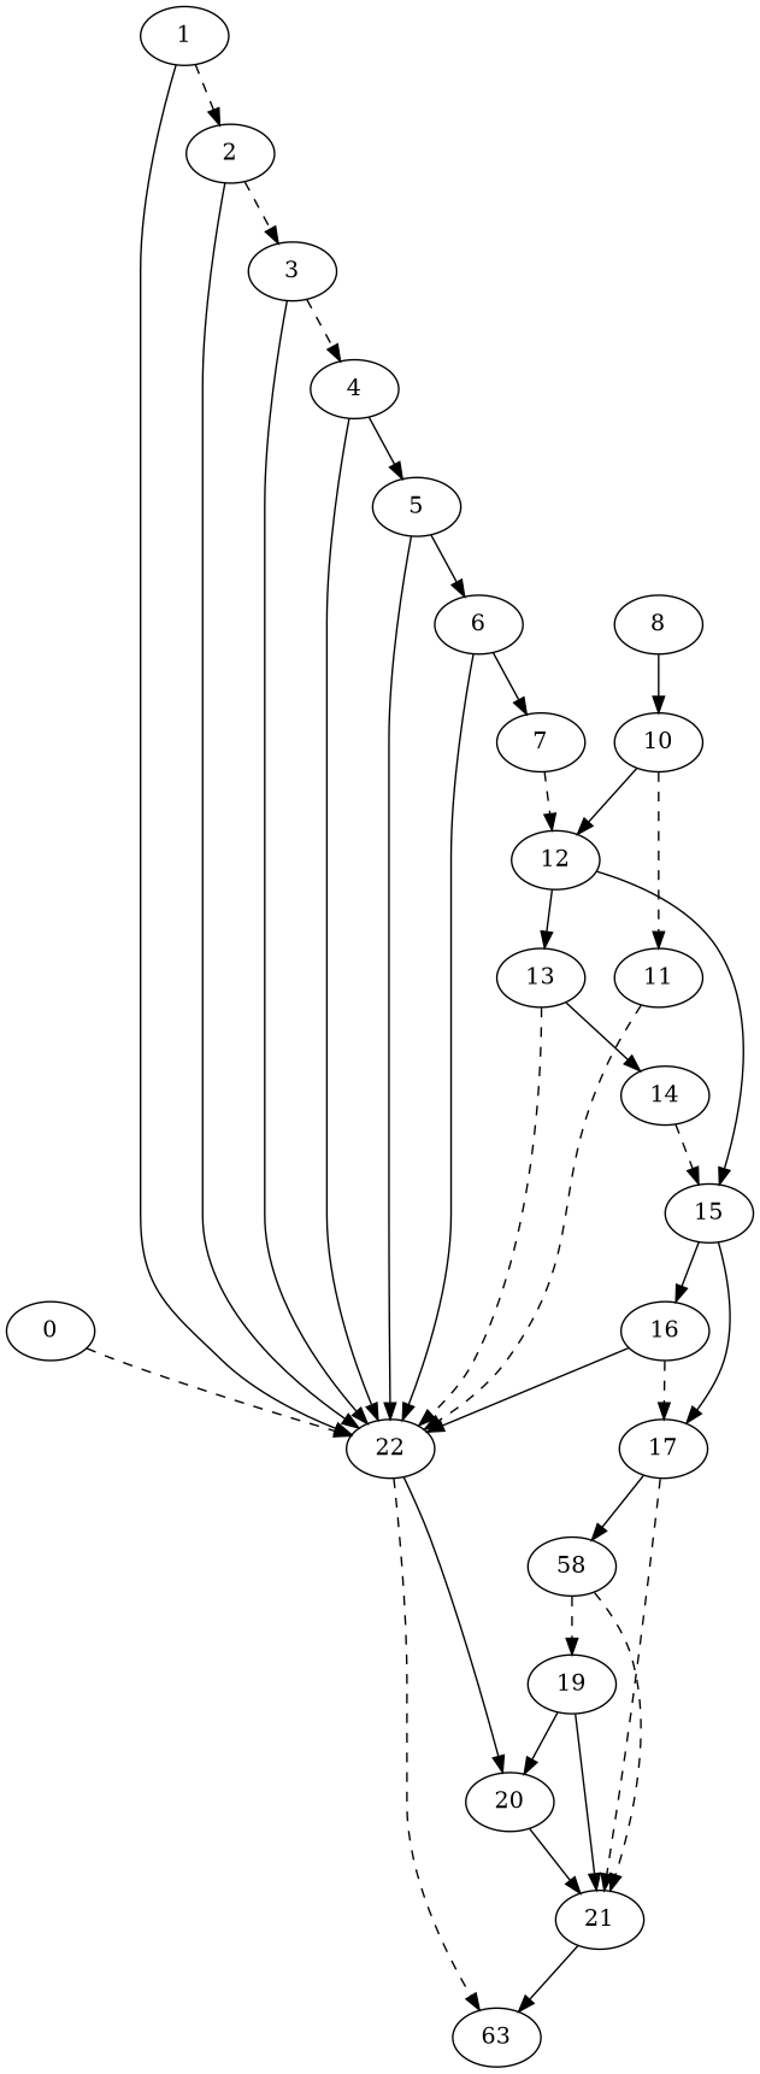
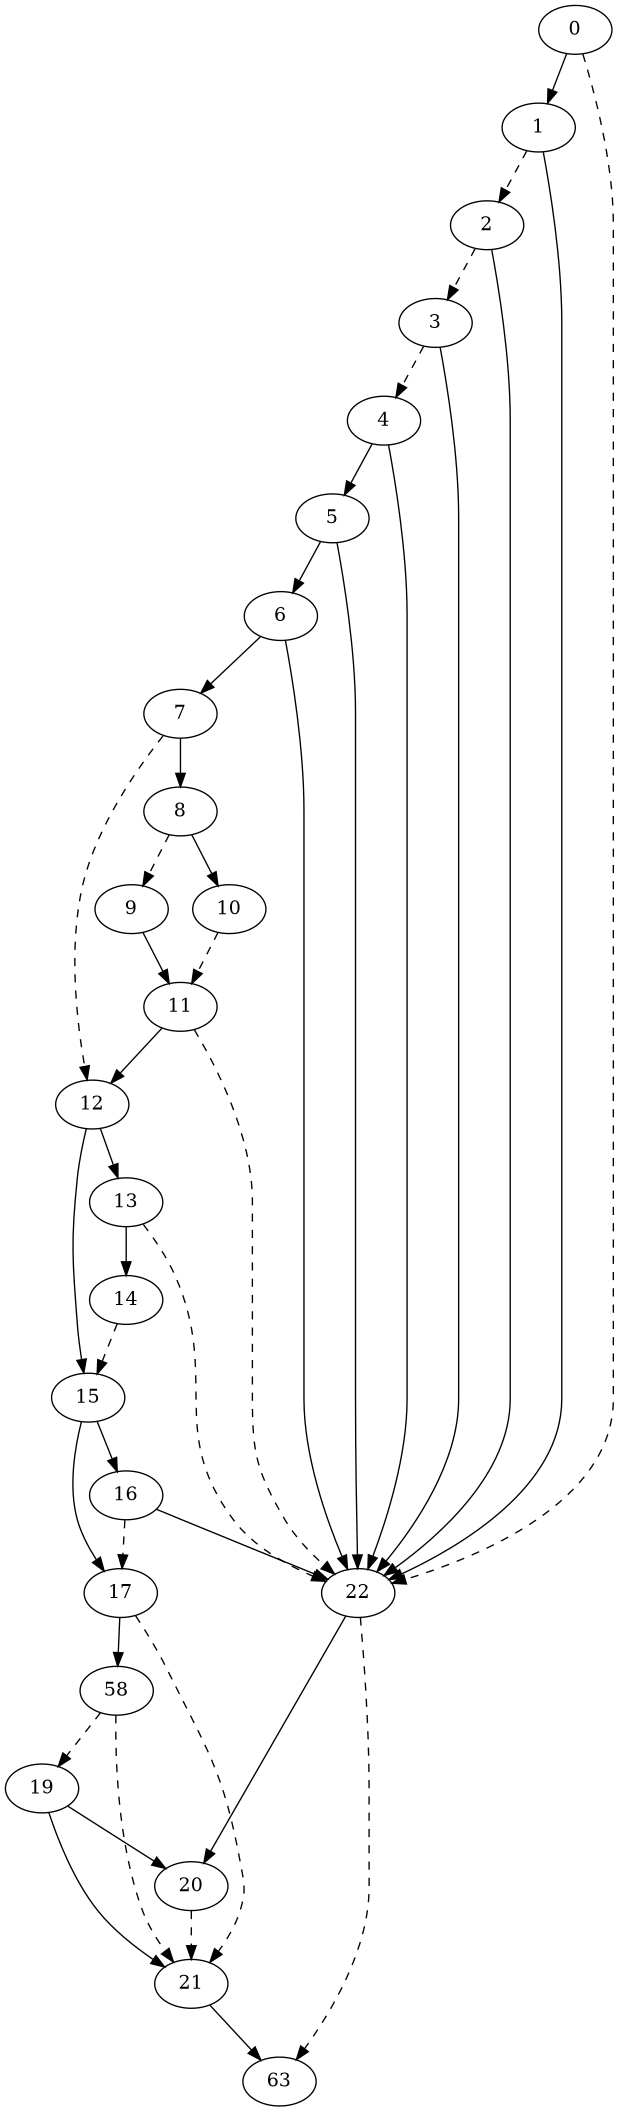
  digraph {
    edge [style=solid]
    0
    1
    22
    2
    20
    n6 [label=63]
    3
    4
    5
    6
    7
    8
    12
+   9
    10
    13
    15
    11
    14
    16
    17
    n22 [label=58]
    21
    19
+   0 -> 1
    0 -> 22 [style=dashed]
    1 -> 22
    1 -> 2 [style=dashed]
    22 -> 20
    22 -> n6 [style=dashed]
    2 -> 22
    2 -> 3 [style=dashed]
-   20 -> 21
+   20 -> 21 [style=dashed]
    3 -> 22
    3 -> 4 [style=dashed]
    4 -> 22
    4 -> 5
    5 -> 22
    5 -> 6
    6 -> 22
    6 -> 7
+   7 -> 8
    7 -> 12 [style=dashed]
+   8 -> 9 [style=dashed]
    8 -> 10
    12 -> 13
    12 -> 15
+   9 -> 11
    10 -> 11 [style=dashed]
    13 -> 22 [style=dashed]
    13 -> 14
    15 -> 16
    15 -> 17
    11 -> 22 [style=dashed]
-   10 -> 12
+   11 -> 12
    14 -> 15 [style=dashed]
    16 -> 22
    16 -> 17 [style=dashed]
    17 -> n22
    17 -> 21 [style=dashed]
    n22 -> 21 [style=dashed]
    n22 -> 19 [style=dashed]
    21 -> n6
    19 -> 20
    19 -> 21
  }
